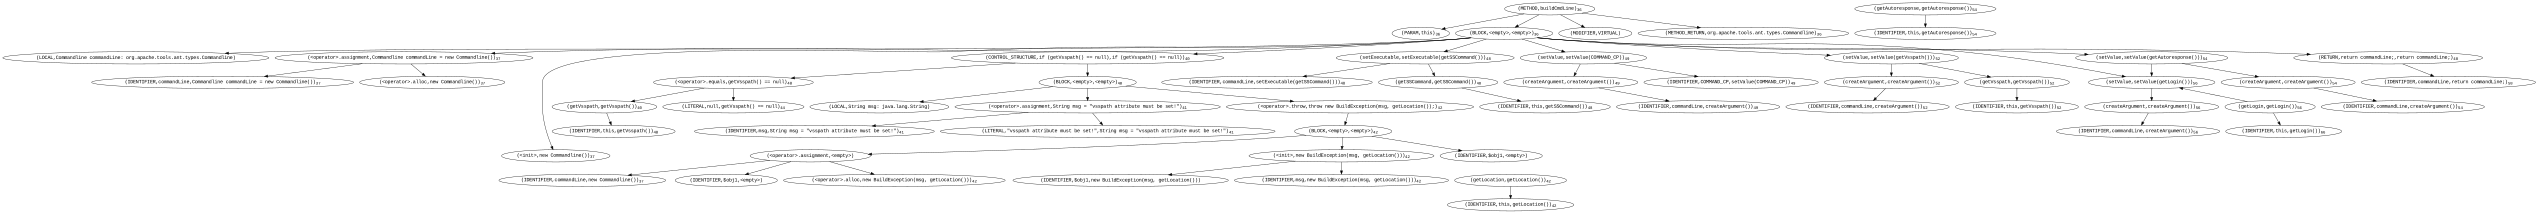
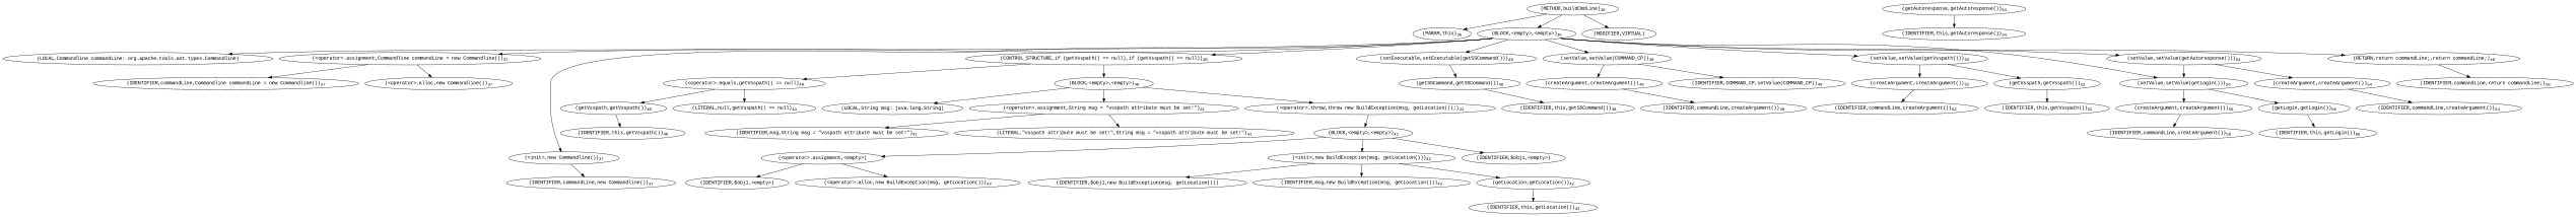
  digraph {
    fontname="Liberation Mono"
    node [fontname="Liberation Mono"]
    edge [fontname="Liberation Mono"]
    n1 [label=<(METHOD,buildCmdLine)<SUB>36</SUB>>]
    n2 [label=<(PARAM,this)<SUB>36</SUB>>]
    n3 [label=<(BLOCK,&lt;empty&gt;,&lt;empty&gt;)<SUB>36</SUB>>]
    n4 [label=<(MODIFIER,VIRTUAL)>]
-   n5 [label=<(METHOD_RETURN,org.apache.tools.ant.types.Commandline)<SUB>36</SUB>>]
    n6 [label=<(LOCAL,Commandline commandLine: org.apache.tools.ant.types.Commandline)>]
    n7 [label=<(&lt;operator&gt;.assignment,Commandline commandLine = new Commandline())<SUB>37</SUB>>]
    n8 [label=<(&lt;init&gt;,new Commandline())<SUB>37</SUB>>]
    n9 [label=<(CONTROL_STRUCTURE,if (getVsspath() == null),if (getVsspath() == null))<SUB>40</SUB>>]
    n10 [label=<(setExecutable,setExecutable(getSSCommand()))<SUB>48</SUB>>]
    n11 [label=<(setValue,setValue(COMMAND_CP))<SUB>49</SUB>>]
    n12 [label=<(setValue,setValue(getVsspath()))<SUB>52</SUB>>]
    n13 [label=<(setValue,setValue(getAutoresponse()))<SUB>54</SUB>>]
    n14 [label=<(setValue,setValue(getLogin()))<SUB>56</SUB>>]
    n15 [label=<(RETURN,return commandLine;,return commandLine;)<SUB>48</SUB>>]
    n16 [label=<(IDENTIFIER,commandLine,Commandline commandLine = new Commandline())<SUB>37</SUB>>]
    n17 [label=<(&lt;operator&gt;.alloc,new Commandline())<SUB>37</SUB>>]
    n18 [label=<(IDENTIFIER,commandLine,new Commandline())<SUB>37</SUB>>]
    n19 [label=<(&lt;operator&gt;.equals,getVsspath() == null)<SUB>40</SUB>>]
    n20 [label=<(BLOCK,&lt;empty&gt;,&lt;empty&gt;)<SUB>40</SUB>>]
-   n21 [label=<(IDENTIFIER,commandLine,setExecutable(getSSCommand()))<SUB>48</SUB>>]
    n22 [label=<(getSSCommand,getSSCommand())<SUB>48</SUB>>]
    n23 [label=<(createArgument,createArgument())<SUB>49</SUB>>]
    n24 [label=<(IDENTIFIER,COMMAND_CP,setValue(COMMAND_CP))<SUB>49</SUB>>]
    n25 [label=<(createArgument,createArgument())<SUB>52</SUB>>]
    n26 [label=<(getVsspath,getVsspath())<SUB>52</SUB>>]
    n27 [label=<(createArgument,createArgument())<SUB>54</SUB>>]
    n28 [label=<(createArgument,createArgument())<SUB>56</SUB>>]
    n29 [label=<(getLogin,getLogin())<SUB>56</SUB>>]
    n30 [label=<(IDENTIFIER,commandLine,return commandLine;)<SUB>58</SUB>>]
    n31 [label=<(getVsspath,getVsspath())<SUB>40</SUB>>]
    n32 [label=<(LITERAL,null,getVsspath() == null)<SUB>44</SUB>>]
    n33 [label=<(LOCAL,String msg: java.lang.String)>]
    n34 [label=<(&lt;operator&gt;.assignment,String msg = &quot;vsspath attribute must be set!&quot;)<SUB>41</SUB>>]
    n35 [label=<(&lt;operator&gt;.throw,throw new BuildException(msg, getLocation());)<SUB>42</SUB>>]
    n36 [label=<(IDENTIFIER,this,getVsspath())<SUB>40</SUB>>]
    n37 [label=<(IDENTIFIER,msg,String msg = &quot;vsspath attribute must be set!&quot;)<SUB>41</SUB>>]
    n38 [label=<(LITERAL,&quot;vsspath attribute must be set!&quot;,String msg = &quot;vsspath attribute must be set!&quot;)<SUB>41</SUB>>]
    n39 [label=<(BLOCK,&lt;empty&gt;,&lt;empty&gt;)<SUB>42</SUB>>]
    n40 [label=<(&lt;operator&gt;.assignment,&lt;empty&gt;)>]
    n41 [label=<(&lt;init&gt;,new BuildException(msg, getLocation()))<SUB>42</SUB>>]
    n42 [label=<(IDENTIFIER,$obj1,&lt;empty&gt;)>]
    n43 [label=<(IDENTIFIER,$obj1,&lt;empty&gt;)>]
    n44 [label=<(&lt;operator&gt;.alloc,new BuildException(msg, getLocation()))<SUB>42</SUB>>]
    n45 [label=<(IDENTIFIER,$obj1,new BuildException(msg, getLocation()))>]
    n46 [label=<(IDENTIFIER,msg,new BuildException(msg, getLocation()))<SUB>42</SUB>>]
    n47 [label=<(getLocation,getLocation())<SUB>42</SUB>>]
    n48 [label=<(IDENTIFIER,this,getLocation())<SUB>42</SUB>>]
    n49 [label=<(IDENTIFIER,this,getSSCommand())<SUB>48</SUB>>]
    n50 [label=<(IDENTIFIER,commandLine,createArgument())<SUB>49</SUB>>]
    n51 [label=<(IDENTIFIER,commandLine,createArgument())<SUB>52</SUB>>]
    n52 [label=<(IDENTIFIER,this,getVsspath())<SUB>52</SUB>>]
    n53 [label=<(IDENTIFIER,commandLine,createArgument())<SUB>54</SUB>>]
    n54 [label=<(getAutoresponse,getAutoresponse())<SUB>54</SUB>>]
    n55 [label=<(IDENTIFIER,this,getAutoresponse())<SUB>54</SUB>>]
    n56 [label=<(IDENTIFIER,commandLine,createArgument())<SUB>56</SUB>>]
    n57 [label=<(IDENTIFIER,this,getLogin())<SUB>66</SUB>>]
    n1 -> n2
    n1 -> n3
    n1 -> n4
-   n1 -> n5
    n3 -> n6
    n3 -> n7
    n3 -> n8
    n3 -> n9
    n3 -> n10
    n3 -> n11
    n3 -> n12
    n3 -> n13
    n3 -> n14
    n3 -> n15
    n7 -> n16
    n7 -> n17
-   n40 -> n18
+   n8 -> n18
    n9 -> n19
    n9 -> n20
-   n10 -> n21
    n10 -> n22
    n11 -> n23
    n11 -> n24
    n12 -> n25
    n12 -> n26
    n13 -> n14
    n13 -> n27
    n14 -> n28
-   n29 -> n14
+   n14 -> n29
    n15 -> n30
    n19 -> n31
    n19 -> n32
    n20 -> n33
    n20 -> n34
    n20 -> n35
    n22 -> n49
    n23 -> n50
    n25 -> n51
    n26 -> n52
    n27 -> n53
    n28 -> n56
    n29 -> n57
    n31 -> n36
    n34 -> n37
    n34 -> n38
    n35 -> n39
    n39 -> n40
    n39 -> n41
    n39 -> n42
    n40 -> n43
    n40 -> n44
    n41 -> n45
    n41 -> n46
+   n41 -> n47
    n47 -> n48
    n54 -> n55
  }
